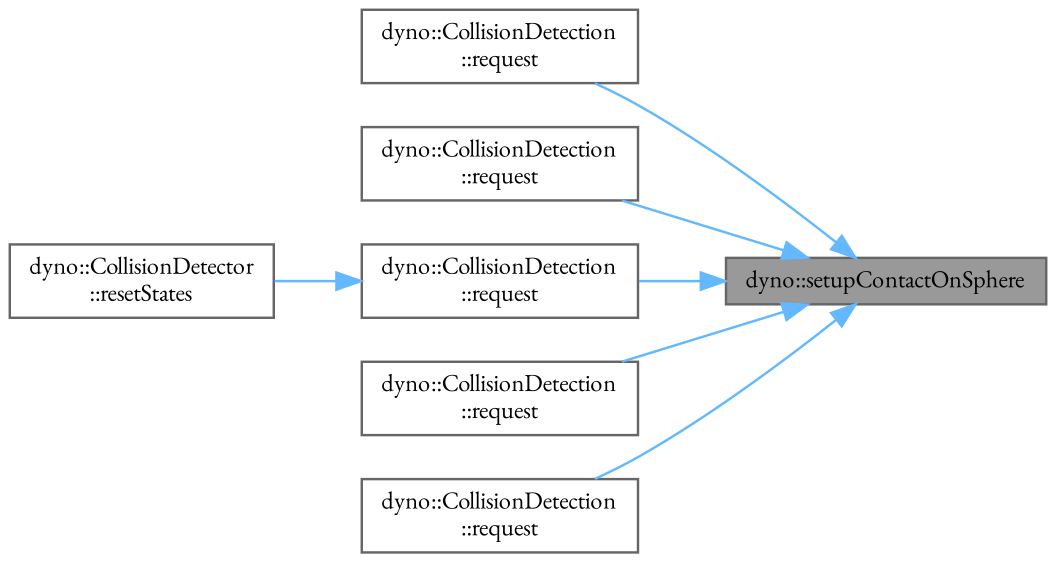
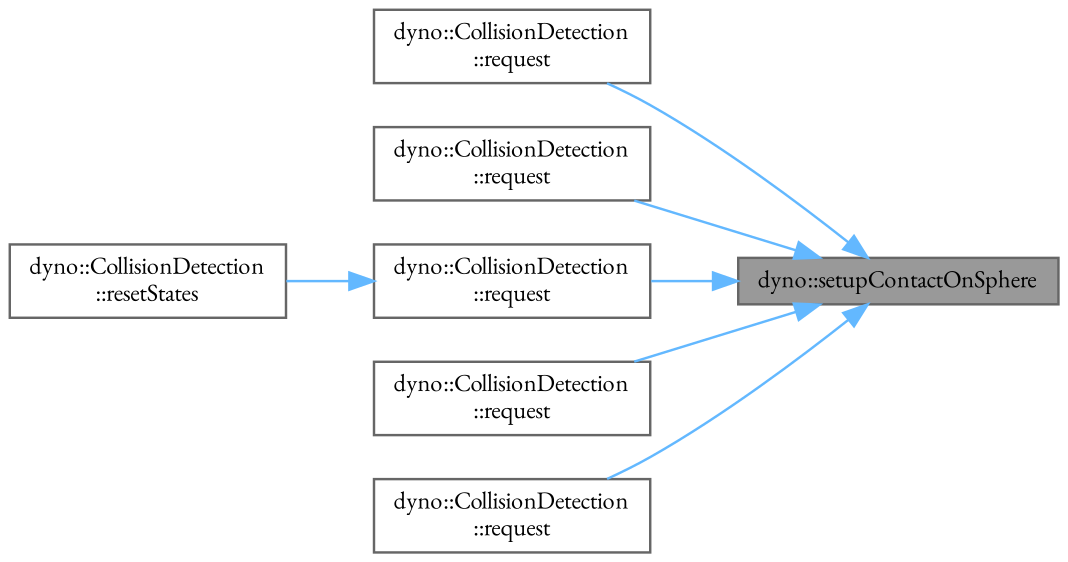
  digraph {
    rankdir=RL
    fontname="EB Garamond"
    node [color=grey40 fillcolor=white fontname="EB Garamond" fontsize=10 shape=box style=filled]
    edge [color=steelblue1 dir=back fontname="EB Garamond" fontsize=10 labelfontname=Helvetica labelfontsize=10 style=solid]
    n1 [color=gray40 fillcolor=grey60 fontcolor=black height=0.2 label="dyno::setupContactOnSphere" width=0.4]
    n2 [height=0.2 label="dyno::CollisionDetection\l::request" width=0.4]
    n3 [height=0.2 label="dyno::CollisionDetection\l::request" width=0.4]
    n4 [height=0.2 label="dyno::CollisionDetection\l::request" width=0.4]
    n5 [height=0.2 label="dyno::CollisionDetection\l::request" width=0.4]
    n6 [height=0.2 label="dyno::CollisionDetection\l::request" width=0.4]
-   n7 [height=0.2 label="dyno::CollisionDetector\l::resetStates" width=0.4]
+   n7 [height=0.2 label="dyno::CollisionDetection\l::resetStates" width=0.4]
    n1 -> n2
    n1 -> n3
    n1 -> n4
    n1 -> n5
    n1 -> n6
    n4 -> n7
  }
